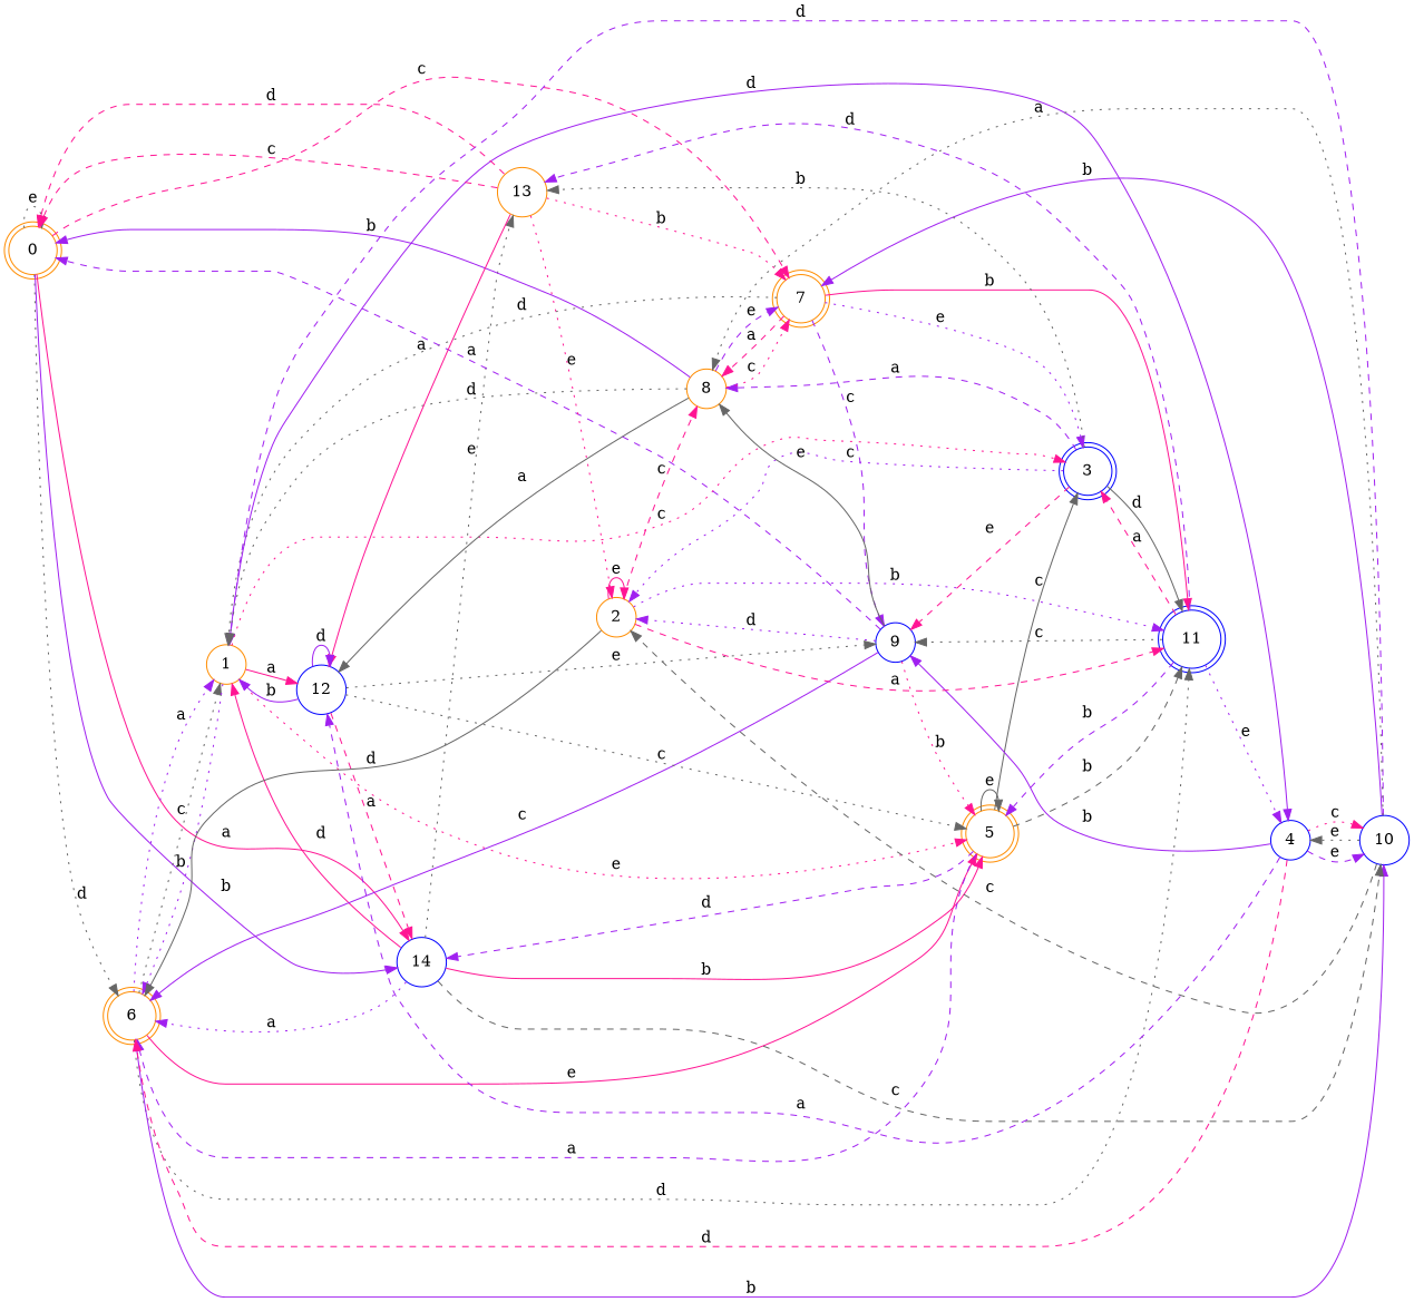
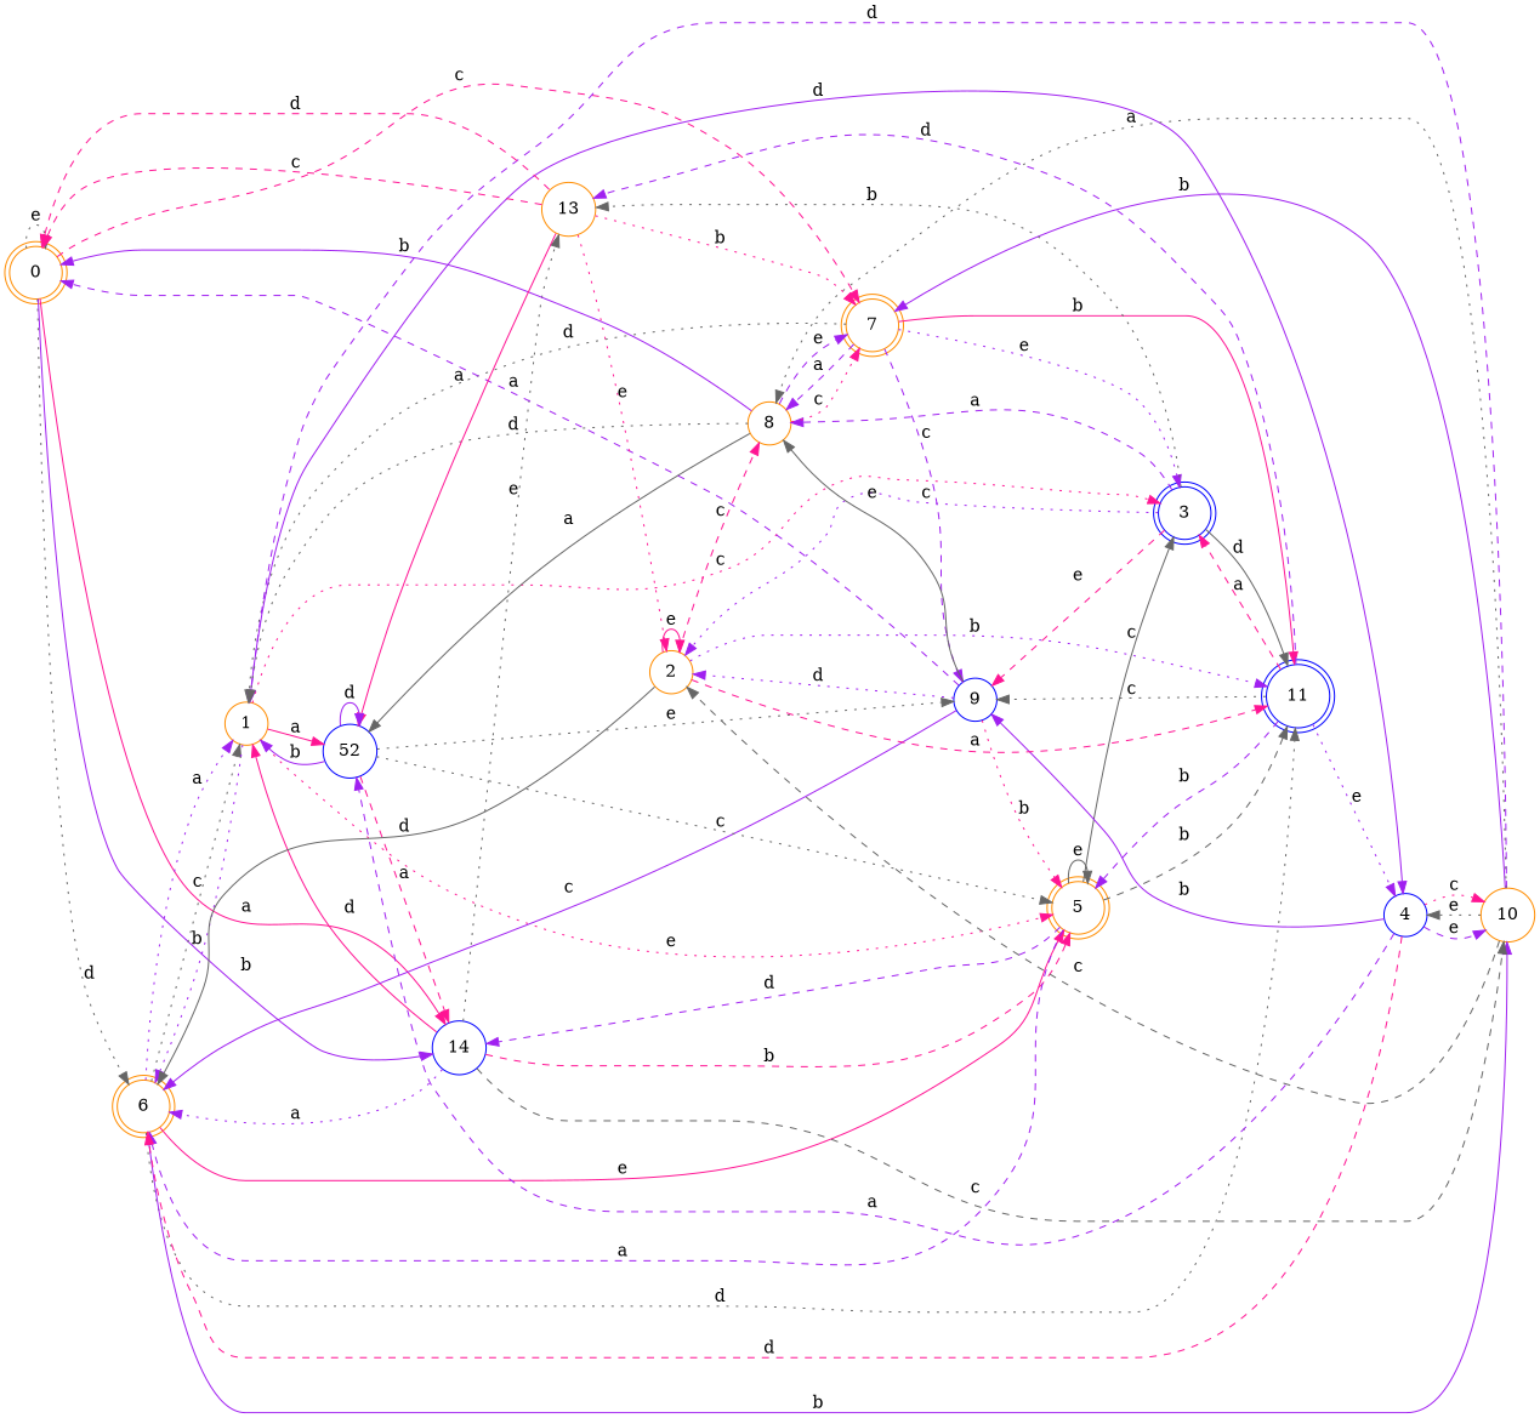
  digraph {
    rankdir=LR
    node [color=darkorange fillcolor=white shape=circle style=filled]
    edge [color=purple style=dotted]
    n1 [label=0 shape=doublecircle style="rounded,filled"]
    n2 [label=6 shape=doublecircle style="rounded,filled"]
    n3 [label=7 shape=doublecircle style="rounded,filled"]
    n4 [color=blue label=14]
    n5 [label=1]
    n6 [label=5 shape=doublecircle style="rounded,filled"]
    n7 [color=blue label=11 shape=doublecircle style="rounded,filled"]
-   n8 [color=blue label=10]
+   n8 [label=10]
    n9 [color=blue label=3 shape=doublecircle style="rounded,filled"]
    n10 [label=8]
    n11 [color=blue label=9]
    n12 [label=13]
    n13 [color=blue label=4]
-   n14 [color=blue label=12]
+   n14 [color=blue label=52]
    n15 [label=2]
    n1 -> n1 [color=gray40 label=e]
    n1 -> n2 [color=gray40 label=d]
    n1 -> n3 [color=deeppink label=c style=dashed]
    n1 -> n4 [color=deeppink label=a style=solid]
    n1 -> n4 [label=b style=solid]
    n2 -> n5 [label=a]
    n2 -> n5 [color=gray40 label=c]
    n2 -> n6 [color=deeppink label=e style=solid]
    n2 -> n7 [color=gray40 label=d]
    n2 -> n8 [label=b style=solid]
    n3 -> n5 [color=gray40 label=d]
    n3 -> n7 [color=deeppink label=b style=solid]
    n3 -> n9 [label=e]
-   n3 -> n10 [color=deeppink label=a style=dashed]
+   n3 -> n10 [label=a style=dashed]
    n3 -> n11 [label=c style=dashed]
    n4 -> n2 [label=a]
    n4 -> n5 [color=deeppink label=d style=solid]
-   n4 -> n6 [color=deeppink label=b style=solid]
+   n4 -> n6 [color=deeppink label=b style=dashed]
    n4 -> n8 [color=gray40 label=c style=dashed]
    n4 -> n12 [color=gray40 label=e]
    n5 -> n2 [label=b]
    n5 -> n6 [color=deeppink label=e]
    n5 -> n9 [color=deeppink label=c]
    n5 -> n13 [label=d style=solid]
    n5 -> n14 [color=deeppink label=a style=solid]
    n6 -> n2 [label=a style=dashed]
    n6 -> n4 [label=d style=dashed]
    n6 -> n6 [color=gray40 label=e style=solid]
    n6 -> n7 [color=gray40 label=b style=dashed]
    n6 -> n9 [color=gray40 label=c style=solid]
    n7 -> n6 [label=b style=dashed]
    n7 -> n9 [color=deeppink label=a style=dashed]
    n7 -> n11 [color=gray40 label=c]
    n7 -> n12 [label=d style=dashed]
    n7 -> n13 [label=e]
    n8 -> n3 [label=b style=solid]
    n8 -> n5 [label=d style=dashed]
    n8 -> n10 [color=gray40 label=a]
    n8 -> n13 [color=gray40 label=e]
    n8 -> n15 [color=gray40 label=c style=dashed]
    n9 -> n7 [color=gray40 label=d style=solid]
    n9 -> n10 [label=a style=dashed]
    n9 -> n11 [color=deeppink label=e style=dashed]
    n9 -> n12 [color=gray40 label=b]
    n9 -> n15 [label=c]
    n10 -> n1 [label=b style=solid]
    n10 -> n3 [color=deeppink label=c]
    n10 -> n3 [label=e style=dashed]
    n10 -> n5 [color=gray40 label=d]
    n10 -> n14 [color=gray40 label=a style=solid]
    n11 -> n1 [label=a style=dashed]
    n11 -> n2 [label=c style=solid]
    n11 -> n6 [color=deeppink label=b]
    n11 -> n10 [color=gray40 label=e style=solid]
    n11 -> n15 [label=d]
    n12 -> n1 [color=deeppink label=c style=dashed]
    n12 -> n1 [color=deeppink label=d style=dashed]
    n12 -> n3 [color=deeppink label=b]
    n12 -> n14 [color=deeppink label=a style=solid]
    n12 -> n15 [color=deeppink label=e]
    n13 -> n2 [color=deeppink label=d style=dashed]
    n13 -> n8 [color=deeppink label=c]
    n13 -> n8 [label=e style=dashed]
    n13 -> n11 [label=b style=solid]
    n13 -> n14 [label=a style=dashed]
    n14 -> n4 [color=deeppink label=a style=dashed]
    n14 -> n5 [label=b style=solid]
    n14 -> n6 [color=gray40 label=c]
    n14 -> n11 [color=gray40 label=e]
    n14 -> n14 [label=d style=solid]
    n15 -> n2 [color=gray40 label=d style=solid]
    n15 -> n7 [color=deeppink label=a style=dashed]
    n15 -> n7 [label=b]
    n15 -> n10 [color=deeppink label=c style=dashed]
    n15 -> n15 [color=deeppink label=e style=solid]
  }
